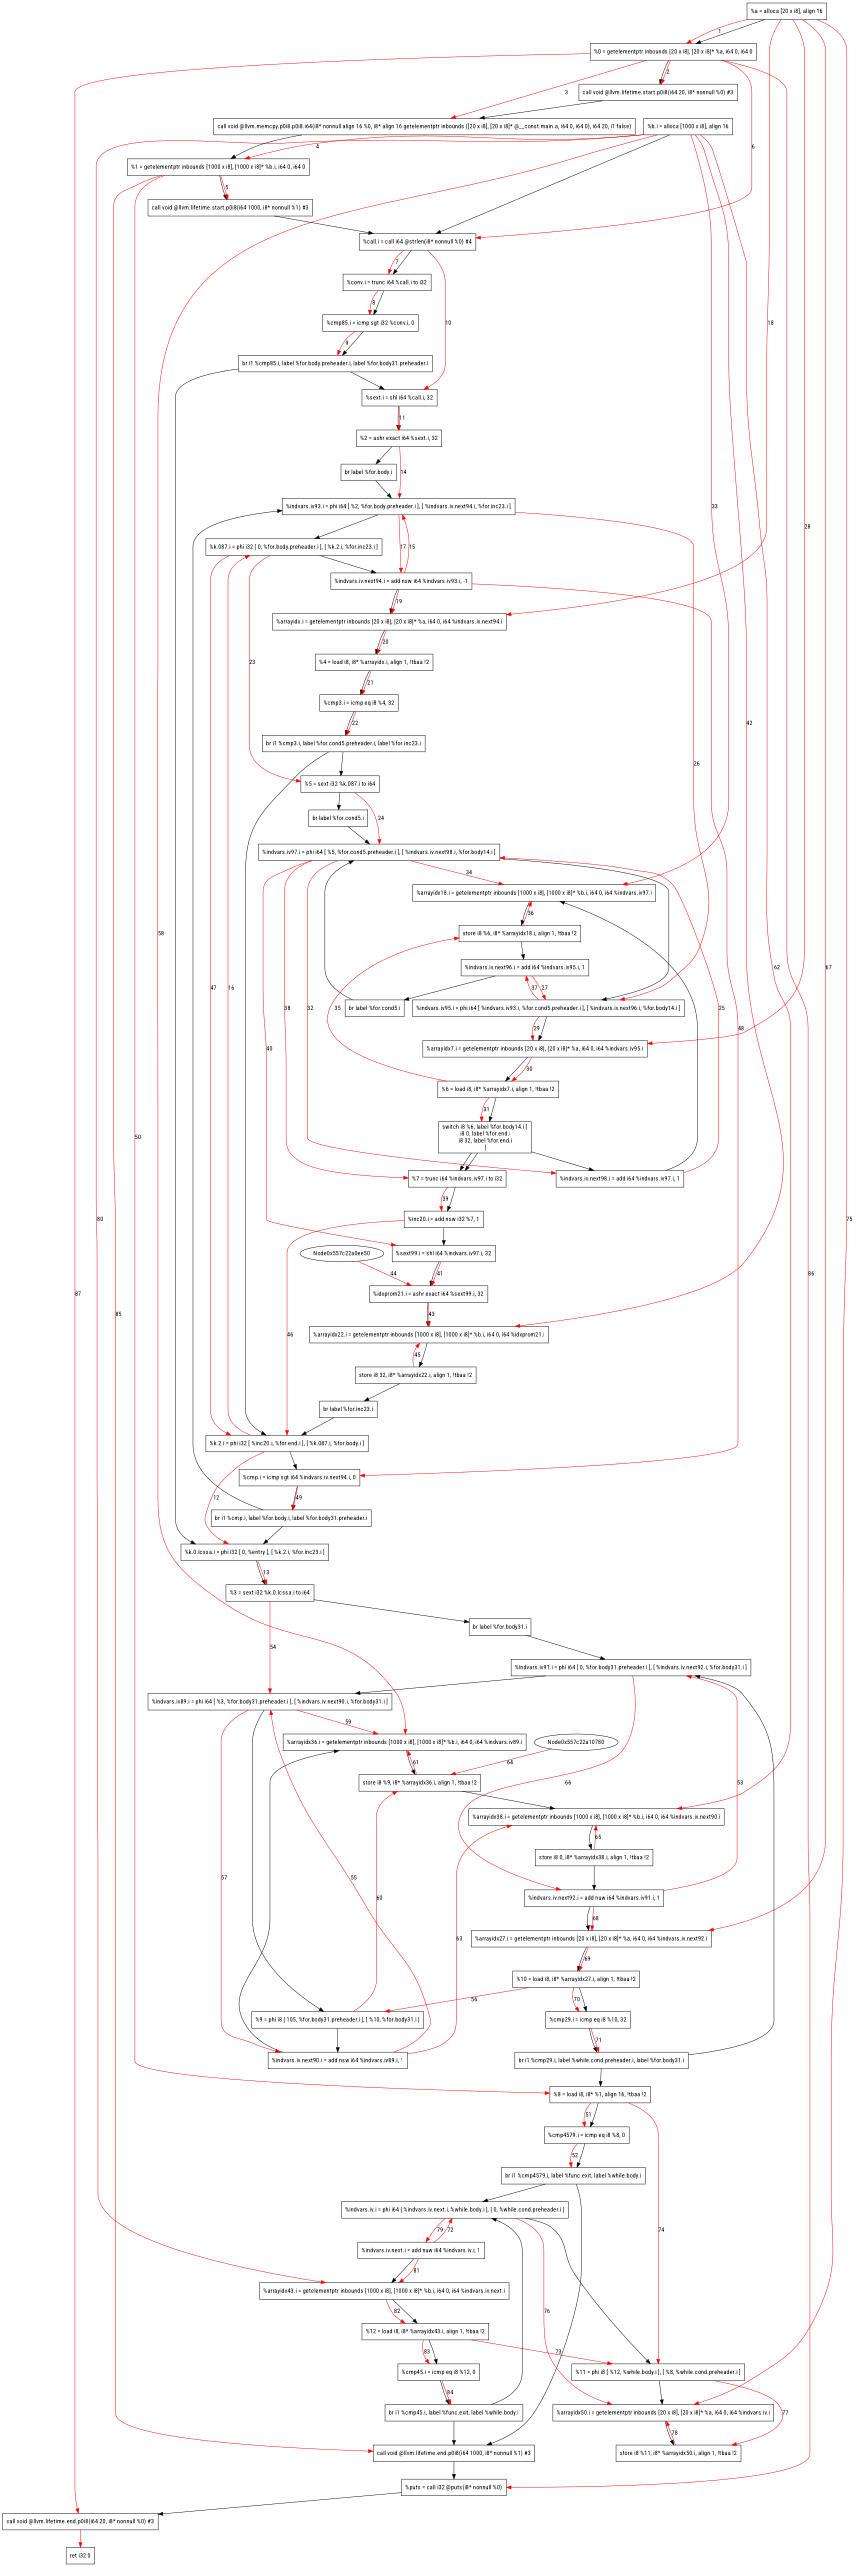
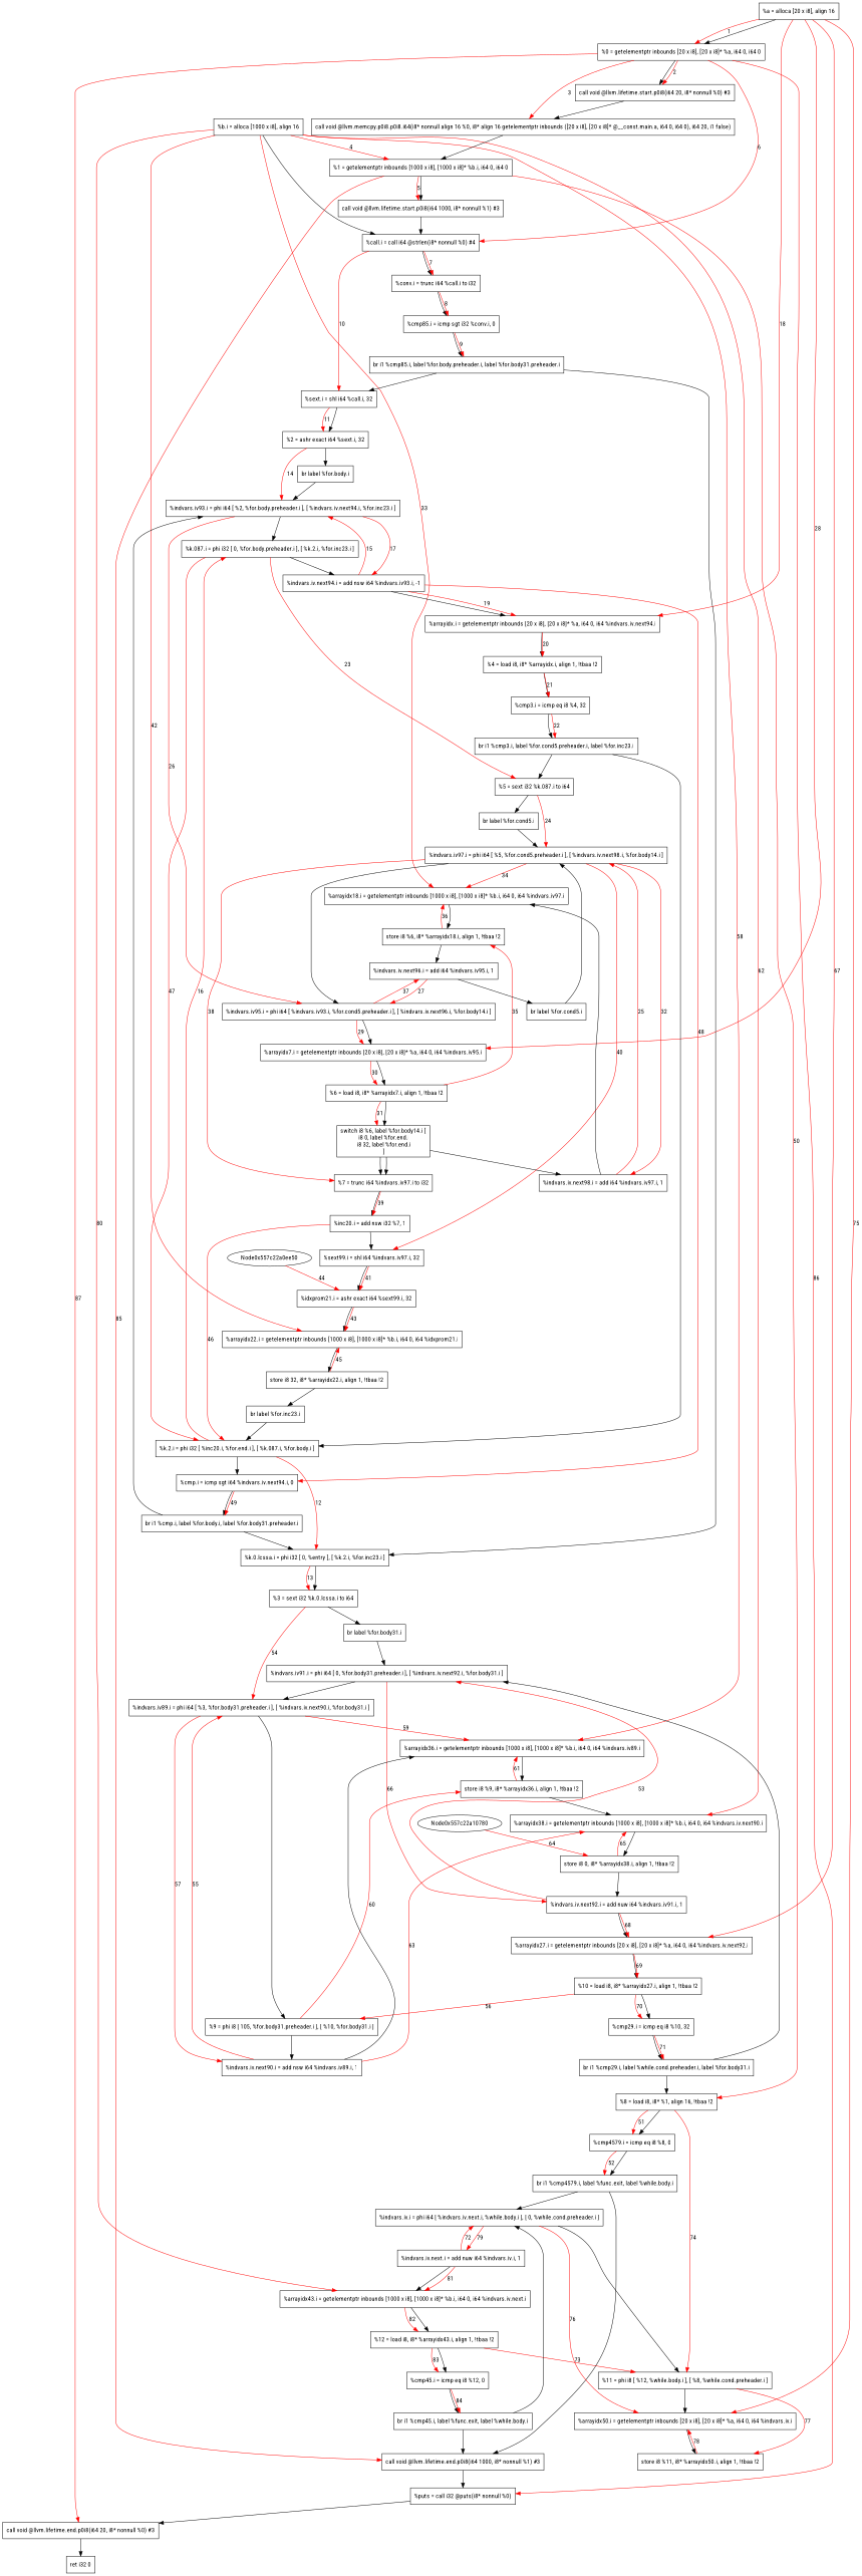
  digraph {
    fontname="Roboto Condensed"
    node [fontname="Roboto Condensed" shape=record]
    edge [color=red fontname="Roboto Condensed"]
    n1 [label="  %b.i = alloca [1000 x i8], align 16"]
    n2 [label="  %1 = getelementptr inbounds [1000 x i8], [1000 x i8]* %b.i, i64 0, i64 0"]
    n3 [label="  %arrayidx18.i = getelementptr inbounds [1000 x i8], [1000 x i8]* %b.i, i64 0, i64 %indvars.iv97.i"]
    n4 [label="  %arrayidx22.i = getelementptr inbounds [1000 x i8], [1000 x i8]* %b.i, i64 0, i64 %idxprom21.i"]
    n5 [label="  %arrayidx36.i = getelementptr inbounds [1000 x i8], [1000 x i8]* %b.i, i64 0, i64 %indvars.iv89.i"]
    n6 [label="  %arrayidx38.i = getelementptr inbounds [1000 x i8], [1000 x i8]* %b.i, i64 0, i64 %indvars.iv.next90.i"]
    n7 [label="  %arrayidx43.i = getelementptr inbounds [1000 x i8], [1000 x i8]* %b.i, i64 0, i64 %indvars.iv.next.i"]
    n8 [label="  %call.i = call i64 @strlen(i8* nonnull %0) #4"]
    n9 [label="  %a = alloca [20 x i8], align 16"]
    n10 [label="  %0 = getelementptr inbounds [20 x i8], [20 x i8]* %a, i64 0, i64 0"]
    n11 [label="  %arrayidx.i = getelementptr inbounds [20 x i8], [20 x i8]* %a, i64 0, i64 %indvars.iv.next94.i"]
    n12 [label="  %arrayidx7.i = getelementptr inbounds [20 x i8], [20 x i8]* %a, i64 0, i64 %indvars.iv95.i"]
    n13 [label="  %arrayidx27.i = getelementptr inbounds [20 x i8], [20 x i8]* %a, i64 0, i64 %indvars.iv.next92.i"]
    n14 [label="  %arrayidx50.i = getelementptr inbounds [20 x i8], [20 x i8]* %a, i64 0, i64 %indvars.iv.i"]
    n15 [label="  call void @llvm.lifetime.start.p0i8(i64 1000, i8* nonnull %1) #3"]
    n16 [label="  %8 = load i8, i8* %1, align 16, !tbaa !2"]
    n17 [label="  call void @llvm.lifetime.end.p0i8(i64 1000, i8* nonnull %1) #3"]
    n18 [label="  store i8 %6, i8* %arrayidx18.i, align 1, !tbaa !2"]
    n19 [label="  store i8 32, i8* %arrayidx22.i, align 1, !tbaa !2"]
    n20 [label="  store i8 %9, i8* %arrayidx36.i, align 1, !tbaa !2"]
    n21 [label="  store i8 0, i8* %arrayidx38.i, align 1, !tbaa !2"]
    n22 [label="  %12 = load i8, i8* %arrayidx43.i, align 1, !tbaa !2"]
    n23 [label="  call void @llvm.lifetime.start.p0i8(i64 20, i8* nonnull %0) #3"]
    n24 [label="  call void @llvm.memcpy.p0i8.p0i8.i64(i8* nonnull align 16 %0, i8* align 16 getelementptr inbounds ([20 x i8], [20 x i8]* @__const.main.a, i64 0, i64 0), i64 20, i1 false)"]
    n25 [label="  %puts = call i32 @puts(i8* nonnull %0)"]
    n26 [label="  call void @llvm.lifetime.end.p0i8(i64 20, i8* nonnull %0) #3"]
    n27 [label="  %4 = load i8, i8* %arrayidx.i, align 1, !tbaa !2"]
    n28 [label="  %6 = load i8, i8* %arrayidx7.i, align 1, !tbaa !2"]
    n29 [label="  %10 = load i8, i8* %arrayidx27.i, align 1, !tbaa !2"]
    n30 [label="  store i8 %11, i8* %arrayidx50.i, align 1, !tbaa !2"]
    n31 [label="  %conv.i = trunc i64 %call.i to i32"]
    n32 [label="  %sext.i = shl i64 %call.i, 32"]
    n33 [label="  ret i32 0"]
    n34 [label="  %cmp4579.i = icmp eq i8 %8, 0"]
    n35 [label="  %11 = phi i8 [ %12, %while.body.i ], [ %8, %while.cond.preheader.i ]"]
    n36 [label="  %cmp85.i = icmp sgt i32 %conv.i, 0"]
    n37 [label="  %2 = ashr exact i64 %sext.i, 32"]
    n38 [label="  br i1 %cmp85.i, label %for.body.preheader.i, label %for.body31.preheader.i"]
    n39 [label="  %k.0.lcssa.i = phi i32 [ 0, %entry ], [ %k.2.i, %for.inc23.i ]"]
    n40 [label="  %3 = sext i32 %k.0.lcssa.i to i64"]
    n41 [label="  br label %for.body.i"]
    n42 [label="  %indvars.iv93.i = phi i64 [ %2, %for.body.preheader.i ], [ %indvars.iv.next94.i, %for.inc23.i ]"]
    n43 [label="  %k.087.i = phi i32 [ 0, %for.body.preheader.i ], [ %k.2.i, %for.inc23.i ]"]
    n44 [label="  %indvars.iv.next94.i = add nsw i64 %indvars.iv93.i, -1"]
    n45 [label="  %indvars.iv95.i = phi i64 [ %indvars.iv93.i, %for.cond5.preheader.i ], [ %indvars.iv.next96.i, %for.body14.i ]"]
    n46 [label="  br label %for.body31.i"]
    n47 [label="  %indvars.iv89.i = phi i64 [ %3, %for.body31.preheader.i ], [ %indvars.iv.next90.i, %for.body31.i ]"]
    n48 [label="  %indvars.iv91.i = phi i64 [ 0, %for.body31.preheader.i ], [ %indvars.iv.next92.i, %for.body31.i ]"]
    n49 [label="  %9 = phi i8 [ 105, %for.body31.preheader.i ], [ %10, %for.body31.i ]"]
    n50 [label="  %indvars.iv.next90.i = add nsw i64 %indvars.iv89.i, 1"]
    n51 [label="  %indvars.iv.next92.i = add nuw i64 %indvars.iv91.i, 1"]
    n52 [label="  %5 = sext i32 %k.087.i to i64"]
    n53 [label="  %k.2.i = phi i32 [ %inc20.i, %for.end.i ], [ %k.087.i, %for.body.i ]"]
    n54 [label="  %cmp.i = icmp sgt i64 %indvars.iv.next94.i, 0"]
    n55 [label="  %indvars.iv.next96.i = add i64 %indvars.iv95.i, 1"]
    n56 [label="  br label %for.cond5.i"]
    n57 [label="  %indvars.iv97.i = phi i64 [ %5, %for.cond5.preheader.i ], [ %indvars.iv.next98.i, %for.body14.i ]"]
    n58 [label="  br i1 %cmp.i, label %for.body.i, label %for.body31.preheader.i"]
    n59 [label="  %cmp3.i = icmp eq i8 %4, 32"]
    n60 [label="  br i1 %cmp3.i, label %for.cond5.preheader.i, label %for.inc23.i"]
    n61 [label="  %indvars.iv.next98.i = add i64 %indvars.iv97.i, 1"]
    n62 [label="  %7 = trunc i64 %indvars.iv97.i to i32"]
    n63 [label="  %sext99.i = shl i64 %indvars.iv97.i, 32"]
    n64 [label="  %inc20.i = add nsw i32 %7, 1"]
    n65 [label="  %idxprom21.i = ashr exact i64 %sext99.i, 32"]
    n66 [label="  br label %for.cond5.i"]
    n67 [label="  switch i8 %6, label %for.body14.i [\n    i8 0, label %for.end.i\n    i8 32, label %for.end.i\n  ]"]
    n68 [label="  br label %for.inc23.i"]
    n69 [label="  br i1 %cmp4579.i, label %func.exit, label %while.body.i"]
    n70 [label="  %indvars.iv.i = phi i64 [ %indvars.iv.next.i, %while.body.i ], [ 0, %while.cond.preheader.i ]"]
    n71 [label="  %indvars.iv.next.i = add nuw i64 %indvars.iv.i, 1"]
    n72 [label="  %cmp29.i = icmp eq i8 %10, 32"]
    n73 [label="  br i1 %cmp29.i, label %while.cond.preheader.i, label %for.body31.i"]
    n74 [label="  %cmp45.i = icmp eq i8 %12, 0"]
    n75 [label="  br i1 %cmp45.i, label %func.exit, label %while.body.i"]
    Node0x557c22a0ee50 [shape=""]
    Node0x557c22a10780 [shape=""]
    n1 -> n2 [label=4]
    n1 -> n3 [label=33]
    n1 -> n4 [label=42]
    n1 -> n5 [label=58]
    n1 -> n6 [label=62]
    n1 -> n7 [label=80]
    n1 -> n8 [color=""]
    n2 -> n15 [color=""]
    n2 -> n15 [label=5]
    n2 -> n16 [label=50]
    n2 -> n17 [label=85]
    n3 -> n18 [color=""]
    n4 -> n19 [color=""]
    n5 -> n20 [color=""]
    n6 -> n21 [color=""]
    n7 -> n22 [color=""]
    n7 -> n22 [label=82]
    n8 -> n31 [color=""]
    n8 -> n31 [label=7]
    n8 -> n32 [label=10]
    n9 -> n10 [color=""]
    n9 -> n10 [label=1]
    n9 -> n11 [label=18]
    n9 -> n12 [label=28]
    n9 -> n13 [label=67]
    n9 -> n14 [label=75]
    n10 -> n8 [label=6]
    n10 -> n23 [color=""]
    n10 -> n23 [label=2]
    n10 -> n24 [label=3]
    n10 -> n25 [label=86]
    n10 -> n26 [label=87]
    n11 -> n27 [color=""]
    n11 -> n27 [label=20]
    n12 -> n28 [color=""]
    n12 -> n28 [label=30]
    n13 -> n29 [color=""]
    n13 -> n29 [label=69]
    n14 -> n30 [color=""]
    n15 -> n8 [color=""]
    n16 -> n34 [color=""]
    n16 -> n34 [label=51]
    n16 -> n35 [label=74]
    n17 -> n25 [color=""]
    n18 -> n3 [label=36]
    n18 -> n55 [color=""]
    n19 -> n4 [label=45]
    n19 -> n68 [color=""]
    n20 -> n5 [label=61]
    n20 -> n6 [color=""]
    n21 -> n6 [label=65]
    n21 -> n51 [color=""]
    n22 -> n35 [label=73]
    n22 -> n74 [color=""]
    n22 -> n74 [label=83]
    n23 -> n24 [color=""]
    n24 -> n2 [color=""]
    n25 -> n26 [color=""]
-   n26 -> n33
+   n26 -> n33 [color=""]
    n27 -> n59 [color=""]
    n27 -> n59 [label=21]
    n28 -> n18 [label=35]
    n28 -> n67 [color=""]
    n28 -> n67 [label=31]
    n29 -> n49 [label=56]
    n29 -> n72 [color=""]
    n29 -> n72 [label=70]
    n30 -> n14 [label=78]
    n31 -> n36 [color=""]
    n31 -> n36 [label=8]
    n32 -> n37 [color=""]
    n32 -> n37 [label=11]
    n34 -> n69 [color=""]
    n34 -> n69 [label=52]
    n35 -> n14 [color=""]
    n35 -> n30 [label=77]
    n36 -> n38 [color=""]
    n36 -> n38 [label=9]
    n37 -> n41 [color=""]
    n37 -> n42 [label=14]
    n38 -> n32 [color=""]
    n38 -> n39 [color=""]
    n39 -> n40 [color=""]
    n39 -> n40 [label=13]
    n40 -> n46 [color=""]
    n40 -> n47 [label=54]
    n41 -> n42 [color=""]
    n42 -> n43 [color=""]
    n42 -> n44 [label=17]
    n42 -> n45 [label=26]
    n43 -> n44 [color=""]
    n43 -> n52 [label=23]
    n43 -> n53 [label=47]
    n44 -> n11 [color=""]
    n44 -> n11 [label=19]
    n44 -> n42 [label=15]
    n44 -> n54 [label=48]
    n45 -> n12 [color=""]
    n45 -> n12 [label=29]
    n45 -> n55 [label=37]
    n46 -> n48 [color=""]
    n47 -> n5 [label=59]
    n47 -> n49 [color=""]
    n47 -> n50 [label=57]
    n48 -> n47 [color=""]
    n48 -> n51 [label=66]
    n49 -> n20 [label=60]
    n49 -> n50 [color=""]
    n50 -> n5 [color=""]
    n50 -> n6 [label=63]
    n50 -> n47 [label=55]
    n51 -> n13 [color=""]
    n51 -> n13 [label=68]
    n51 -> n48 [label=53]
    n52 -> n56 [color=""]
    n52 -> n57 [label=24]
    n53 -> n39 [label=12]
    n53 -> n43 [label=16]
    n53 -> n54 [color=""]
    n54 -> n58 [color=""]
    n54 -> n58 [label=49]
    n55 -> n45 [label=27]
    n55 -> n66 [color=""]
    n56 -> n57 [color=""]
    n57 -> n3 [label=34]
    n57 -> n45 [color=""]
    n57 -> n61 [label=32]
    n57 -> n62 [label=38]
    n57 -> n63 [label=40]
    n58 -> n39 [color=""]
    n58 -> n42 [color=""]
    n59 -> n60 [color=""]
    n59 -> n60 [label=22]
    n60 -> n52 [color=""]
    n60 -> n53 [color=""]
    n61 -> n3 [color=""]
    n61 -> n57 [label=25]
    n62 -> n64 [color=""]
    n62 -> n64 [label=39]
    n63 -> n65 [color=""]
    n63 -> n65 [label=41]
    n64 -> n53 [label=46]
    n64 -> n63 [color=""]
    n65 -> n4 [color=""]
    n65 -> n4 [label=43]
    n66 -> n57 [color=""]
    n67 -> n61 [color=""]
    n67 -> n62 [color=""]
    n67 -> n62 [color=""]
    n68 -> n53 [color=""]
    n69 -> n17 [color=""]
    n69 -> n70 [color=""]
    n70 -> n14 [label=76]
    n70 -> n35 [color=""]
    n70 -> n71 [label=79]
    n71 -> n7 [color=""]
    n71 -> n7 [label=81]
    n71 -> n70 [label=72]
    n72 -> n73 [color=""]
    n72 -> n73 [label=71]
    n73 -> n16 [color=""]
    n73 -> n48 [color=""]
    n74 -> n75 [color=""]
    n74 -> n75 [label=84]
    n75 -> n17 [color=""]
    n75 -> n70 [color=""]
    Node0x557c22a0ee50 -> n65 [label=44]
-   Node0x557c22a10780 -> n20 [label=64]
+   Node0x557c22a10780 -> n21 [label=64]
  }
